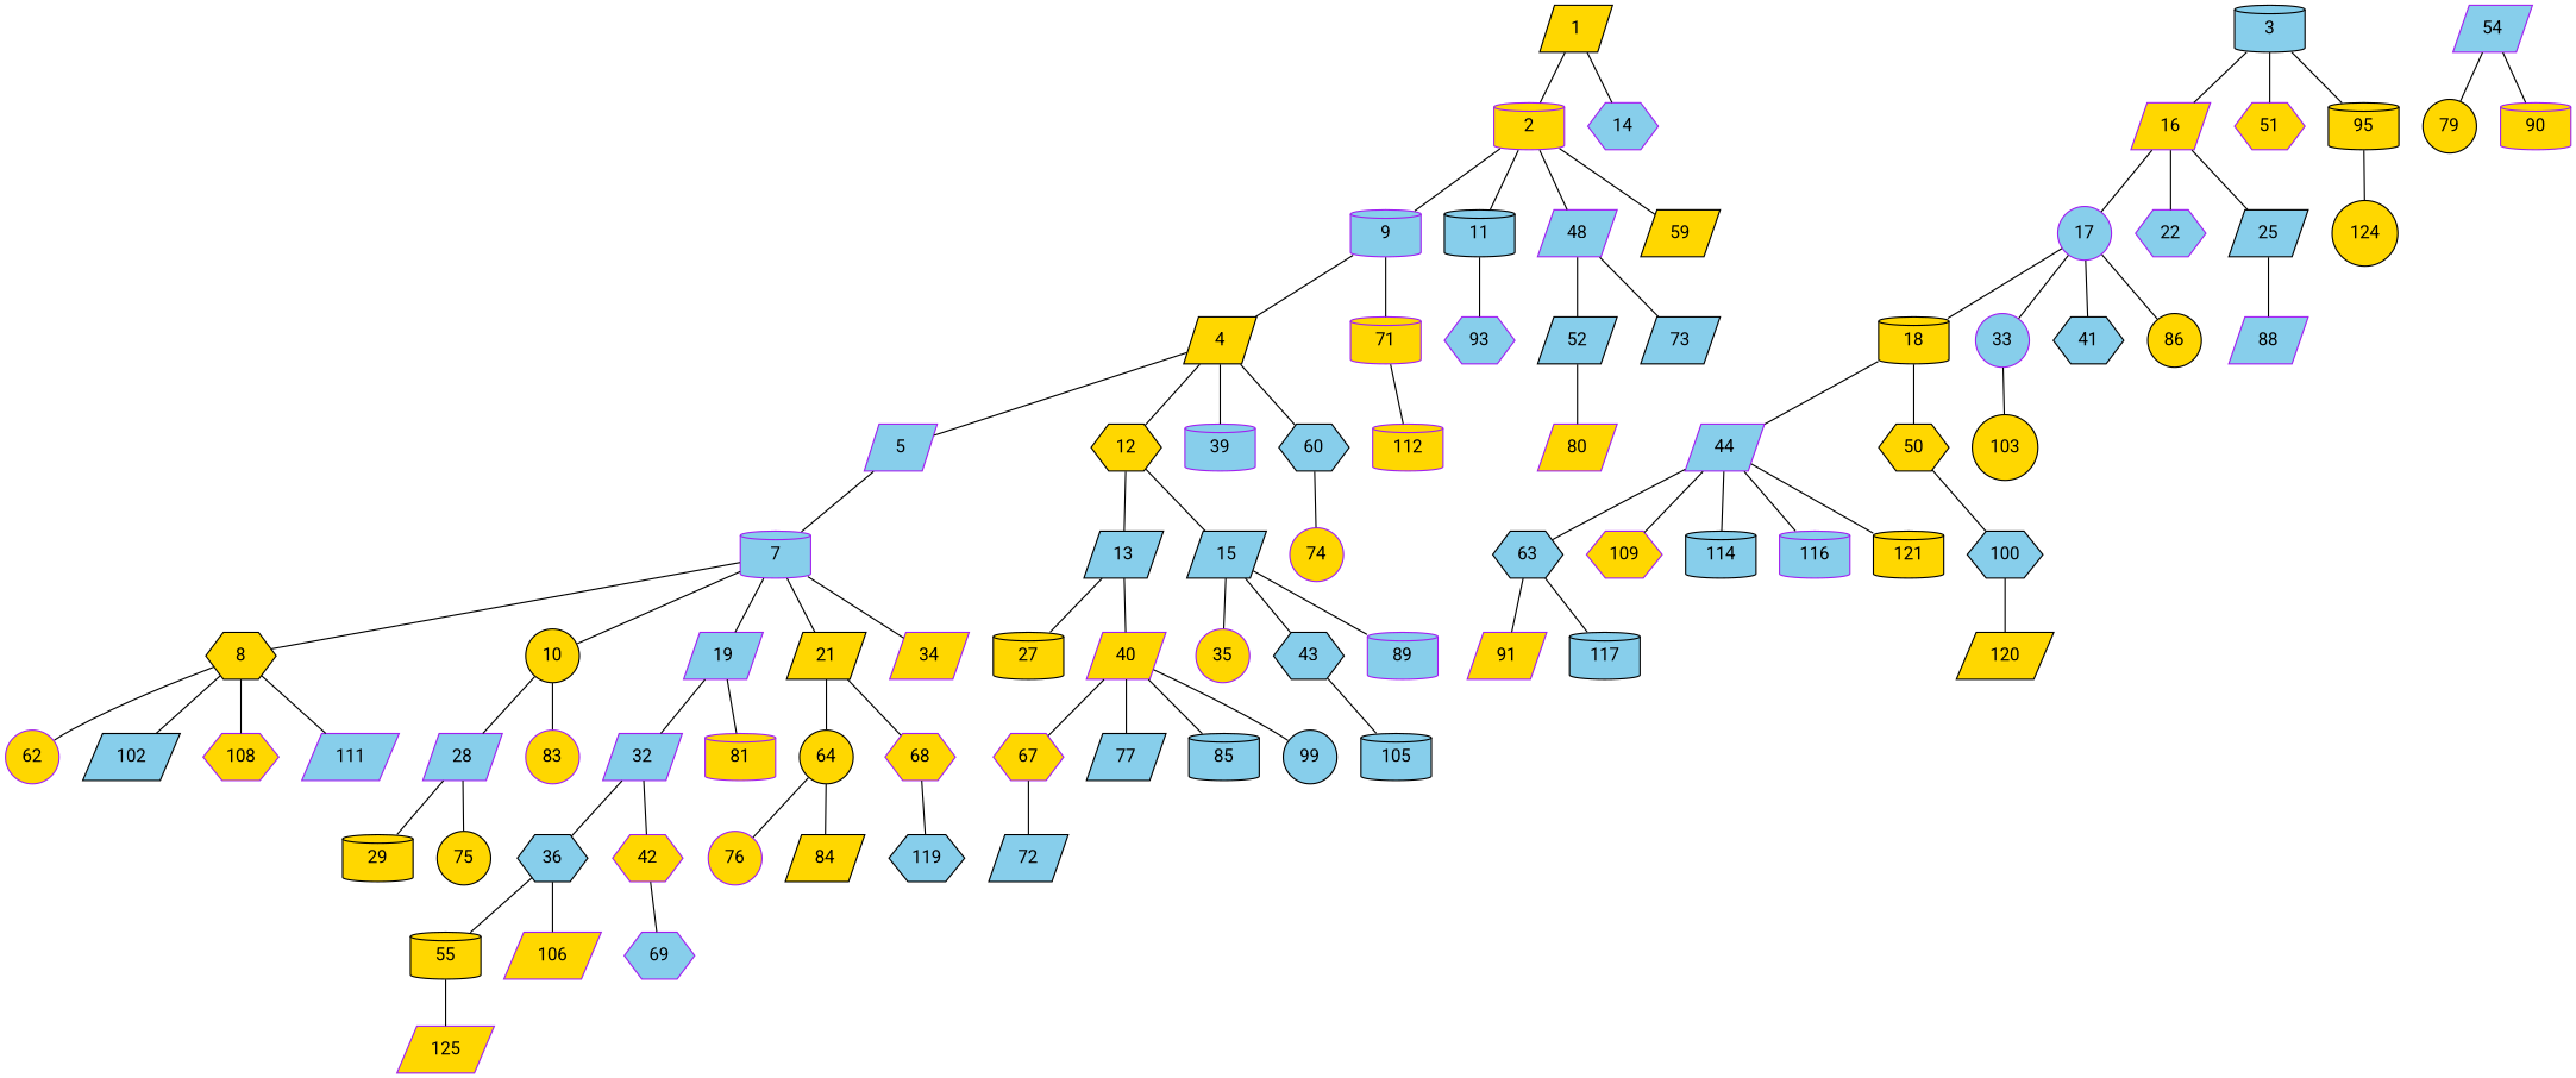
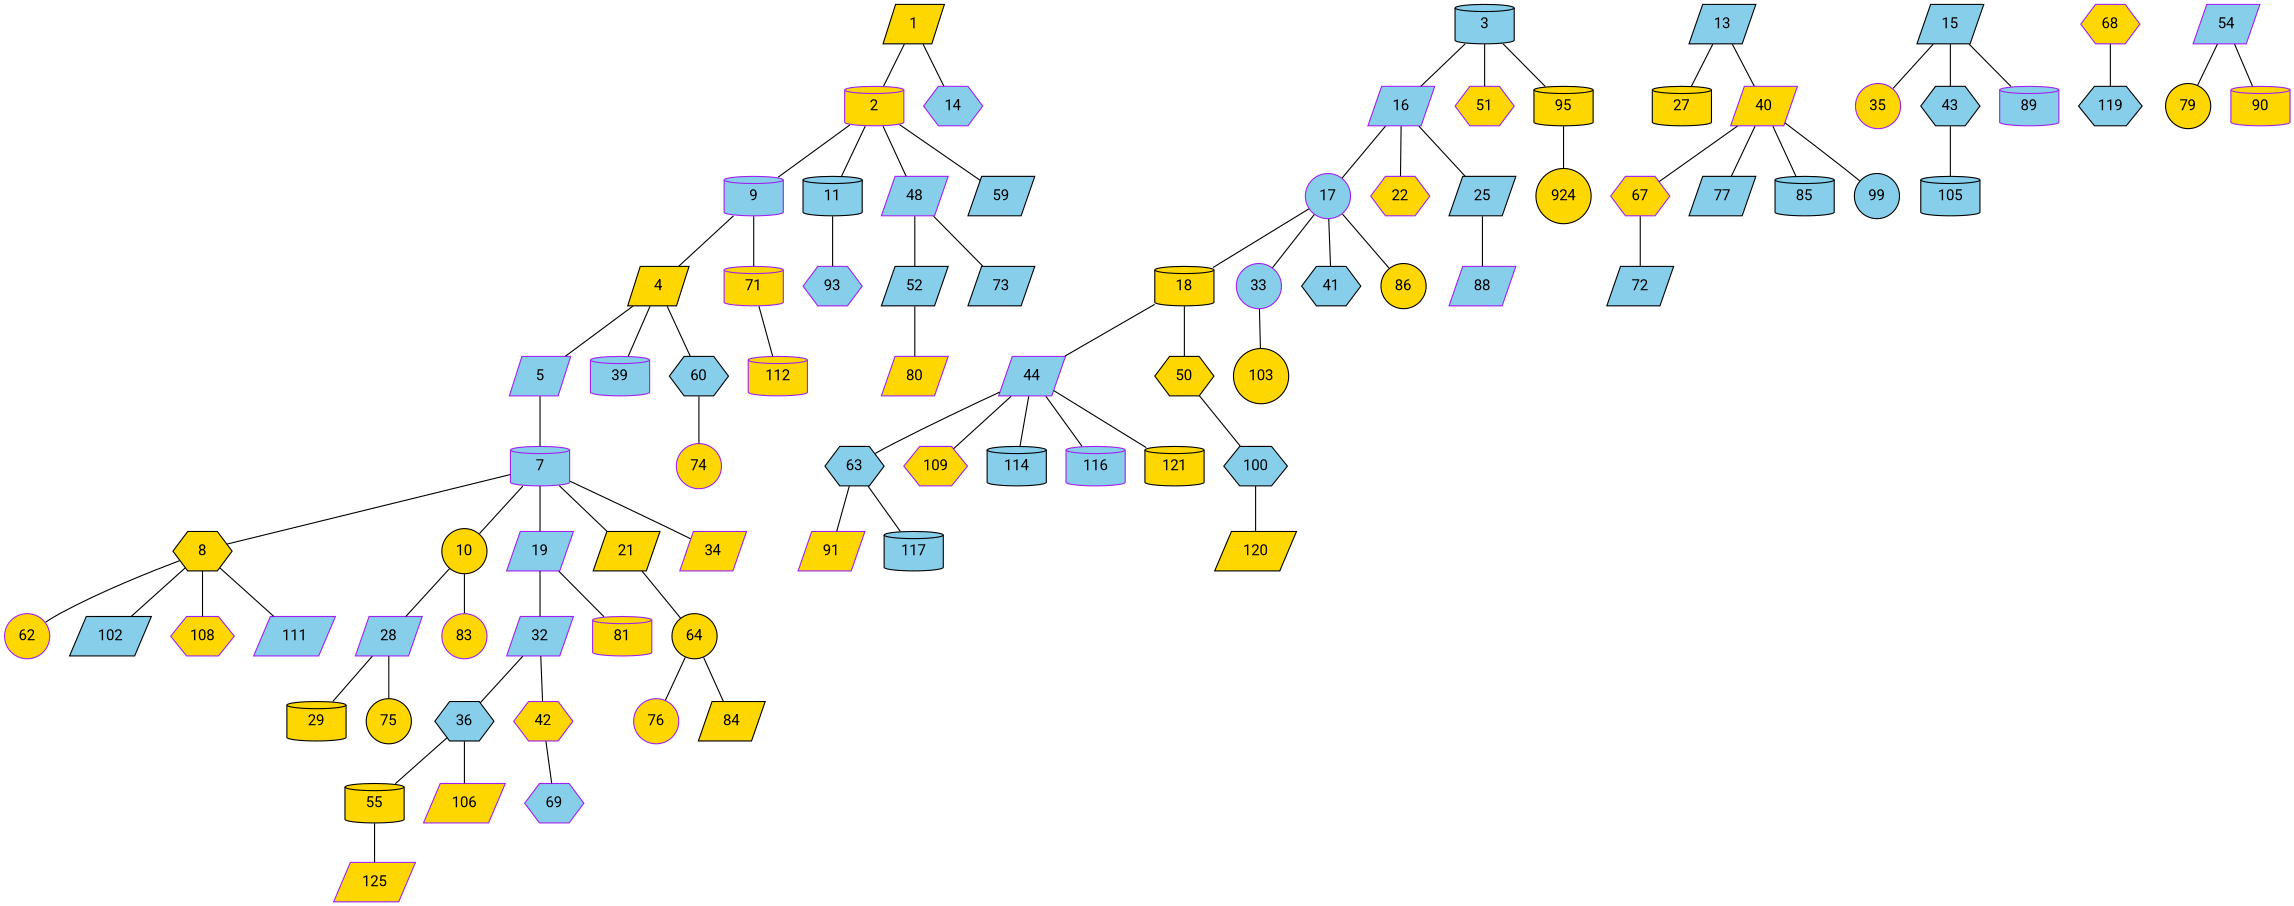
  graph {
    fontname=Roboto
    node [color=black fillcolor=gold fontname=Roboto shape=parallelogram style=filled]
    edge [fontname=Roboto]
    2 [color=purple shape=cylinder super="+6"]
    9 [color=purple fillcolor=skyblue shape=cylinder super="+23"]
    11 [fillcolor=skyblue shape=cylinder super="+31"]
    48 [color=purple fillcolor=skyblue super="+113"]
-   59
+   59 [fillcolor=skyblue]
    1
    14 [color=purple fillcolor=skyblue shape=hexagon]
    3 [fillcolor=skyblue shape=cylinder super="+20"]
-   16 [color=purple]
+   16 [color=purple fillcolor=skyblue]
    51 [color=purple shape=hexagon]
    95 [shape=cylinder]
    4 [super="+97"]
    5 [color=purple fillcolor=skyblue]
-   12 [shape=hexagon super="+107"]
    39 [color=purple fillcolor=skyblue shape=cylinder super="+122"]
    60 [fillcolor=skyblue shape=hexagon]
    71 [color=purple shape=cylinder]
    93 [color=purple fillcolor=skyblue shape=hexagon]
    52 [fillcolor=skyblue]
    73 [fillcolor=skyblue]
    17 [color=purple fillcolor=skyblue shape=circle super="+46"]
-   22 [color=purple fillcolor=skyblue shape=hexagon]
+   22 [color=purple shape=hexagon]
    25 [fillcolor=skyblue super="+61"]
-   124 [shape=circle]
+   124 [shape=circle label=924]
    7 [color=purple fillcolor=skyblue shape=cylinder super="+53"]
    13 [fillcolor=skyblue super="+30"]
    15 [fillcolor=skyblue super="+26"]
    74 [color=purple shape=circle super="+123"]
    8 [shape=hexagon super="+57"]
    10 [shape=circle super="+24"]
    19 [color=purple fillcolor=skyblue super="+92"]
    21 [super="+37"]
    34 [color=purple super="+82"]
    62 [color=purple shape=circle super="+96"]
    102 [fillcolor=skyblue super="+104"]
    108 [color=purple shape=hexagon]
    111 [color=purple fillcolor=skyblue]
    28 [color=purple fillcolor=skyblue super="+70"]
    83 [color=purple shape=circle]
    32 [color=purple fillcolor=skyblue super="+101"]
    81 [color=purple shape=cylinder]
    64 [shape=circle super="+65"]
    68 [color=purple shape=hexagon super="+87"]
    112 [color=purple shape=cylinder]
    29 [shape=cylinder]
    75 [shape=circle]
    27 [shape=cylinder super="+78"]
    40 [color=purple super="+45"]
    35 [color=purple shape=circle]
    43 [fillcolor=skyblue shape=hexagon super="+98"]
    89 [color=purple fillcolor=skyblue shape=cylinder]
    67 [color=purple shape=hexagon]
    77 [fillcolor=skyblue]
    85 [fillcolor=skyblue shape=cylinder super="+94"]
    99 [fillcolor=skyblue shape=circle]
    105 [fillcolor=skyblue shape=cylinder]
    18 [shape=cylinder super="+38"]
    33 [color=purple fillcolor=skyblue shape=circle super="+58"]
    41 [fillcolor=skyblue shape=hexagon]
    86 [shape=circle]
    88 [color=purple fillcolor=skyblue super="+118"]
    44 [color=purple fillcolor=skyblue super="+49"]
    50 [shape=hexagon super="+56"]
    103 [shape=circle]
    63 [fillcolor=skyblue shape=hexagon super="+115"]
    109 [color=purple shape=hexagon]
    114 [fillcolor=skyblue shape=cylinder]
    116 [color=purple fillcolor=skyblue shape=cylinder]
    121 [shape=cylinder]
    100 [fillcolor=skyblue shape=hexagon]
    36 [fillcolor=skyblue shape=hexagon super="+47"]
    42 [color=purple shape=hexagon]
    76 [color=purple shape=circle super="+110"]
    84
    119 [fillcolor=skyblue shape=hexagon]
    54 [color=purple fillcolor=skyblue super="+66"]
    79 [shape=circle]
    90 [color=purple shape=cylinder]
    55 [shape=cylinder]
    106 [color=purple]
    69 [color=purple fillcolor=skyblue shape=hexagon]
    125 [color=purple]
    72 [fillcolor=skyblue]
    91 [color=purple]
    117 [fillcolor=skyblue shape=cylinder]
    80 [color=purple]
    120
    2 -- 9
    2 -- 11
    2 -- 48
    2 -- 59
    9 -- 4
    9 -- 71
    11 -- 93
    48 -- 52
    48 -- 73
    1 -- 2
    1 -- 14
    3 -- 16
    3 -- 51
    3 -- 95
    16 -- 17
    16 -- 22
    16 -- 25
    95 -- 124
    4 -- 5
-   4 -- 12
    4 -- 39
    4 -- 60
    5 -- 7
-   12 -- 13
-   12 -- 15
    60 -- 74
    71 -- 112
    52 -- 80
    17 -- 18
    17 -- 33
    17 -- 41
    17 -- 86
    25 -- 88
    7 -- 8
    7 -- 10
    7 -- 19
    7 -- 21
    7 -- 34
    13 -- 27
    13 -- 40
    15 -- 35
    15 -- 43
    15 -- 89
    8 -- 62
    8 -- 102
    8 -- 108
    8 -- 111
    10 -- 28
    10 -- 83
    19 -- 32
    19 -- 81
    21 -- 64
-   21 -- 68
    28 -- 29
    28 -- 75
    32 -- 36
    32 -- 42
    64 -- 76
    64 -- 84
    68 -- 119
    40 -- 67
    40 -- 77
    40 -- 85
    40 -- 99
    43 -- 105
    67 -- 72
    18 -- 44
    18 -- 50
    33 -- 103
    44 -- 63
    44 -- 109
    44 -- 114
    44 -- 116
    44 -- 121
    50 -- 100
    63 -- 91
    63 -- 117
    100 -- 120
    36 -- 55
    36 -- 106
    42 -- 69
    54 -- 79
    54 -- 90
    55 -- 125
  }
